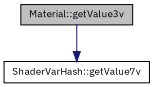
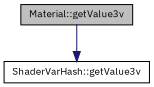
  digraph {
    rankdir=TB
    fontname="IBM Plex Sans"
    node [color=black fontname="IBM Plex Sans" fontsize=10 shape=record style=filled]
    n1 [fillcolor=grey75 fontcolor=black height=0.2 label="Material::getValue3v" width=0.4]
-   n2 [fillcolor=white height=0.2 label="ShaderVarHash::getValue7v" width=0.4]
+   n2 [fillcolor=white height=0.2 label="ShaderVarHash::getValue3v" width=0.4]
    n1 -> n2 [color=midnightblue fontname="IBM Plex Sans" fontsize=10 labelfontname=Helvetica labelfontsize=10 style=solid]
  }
